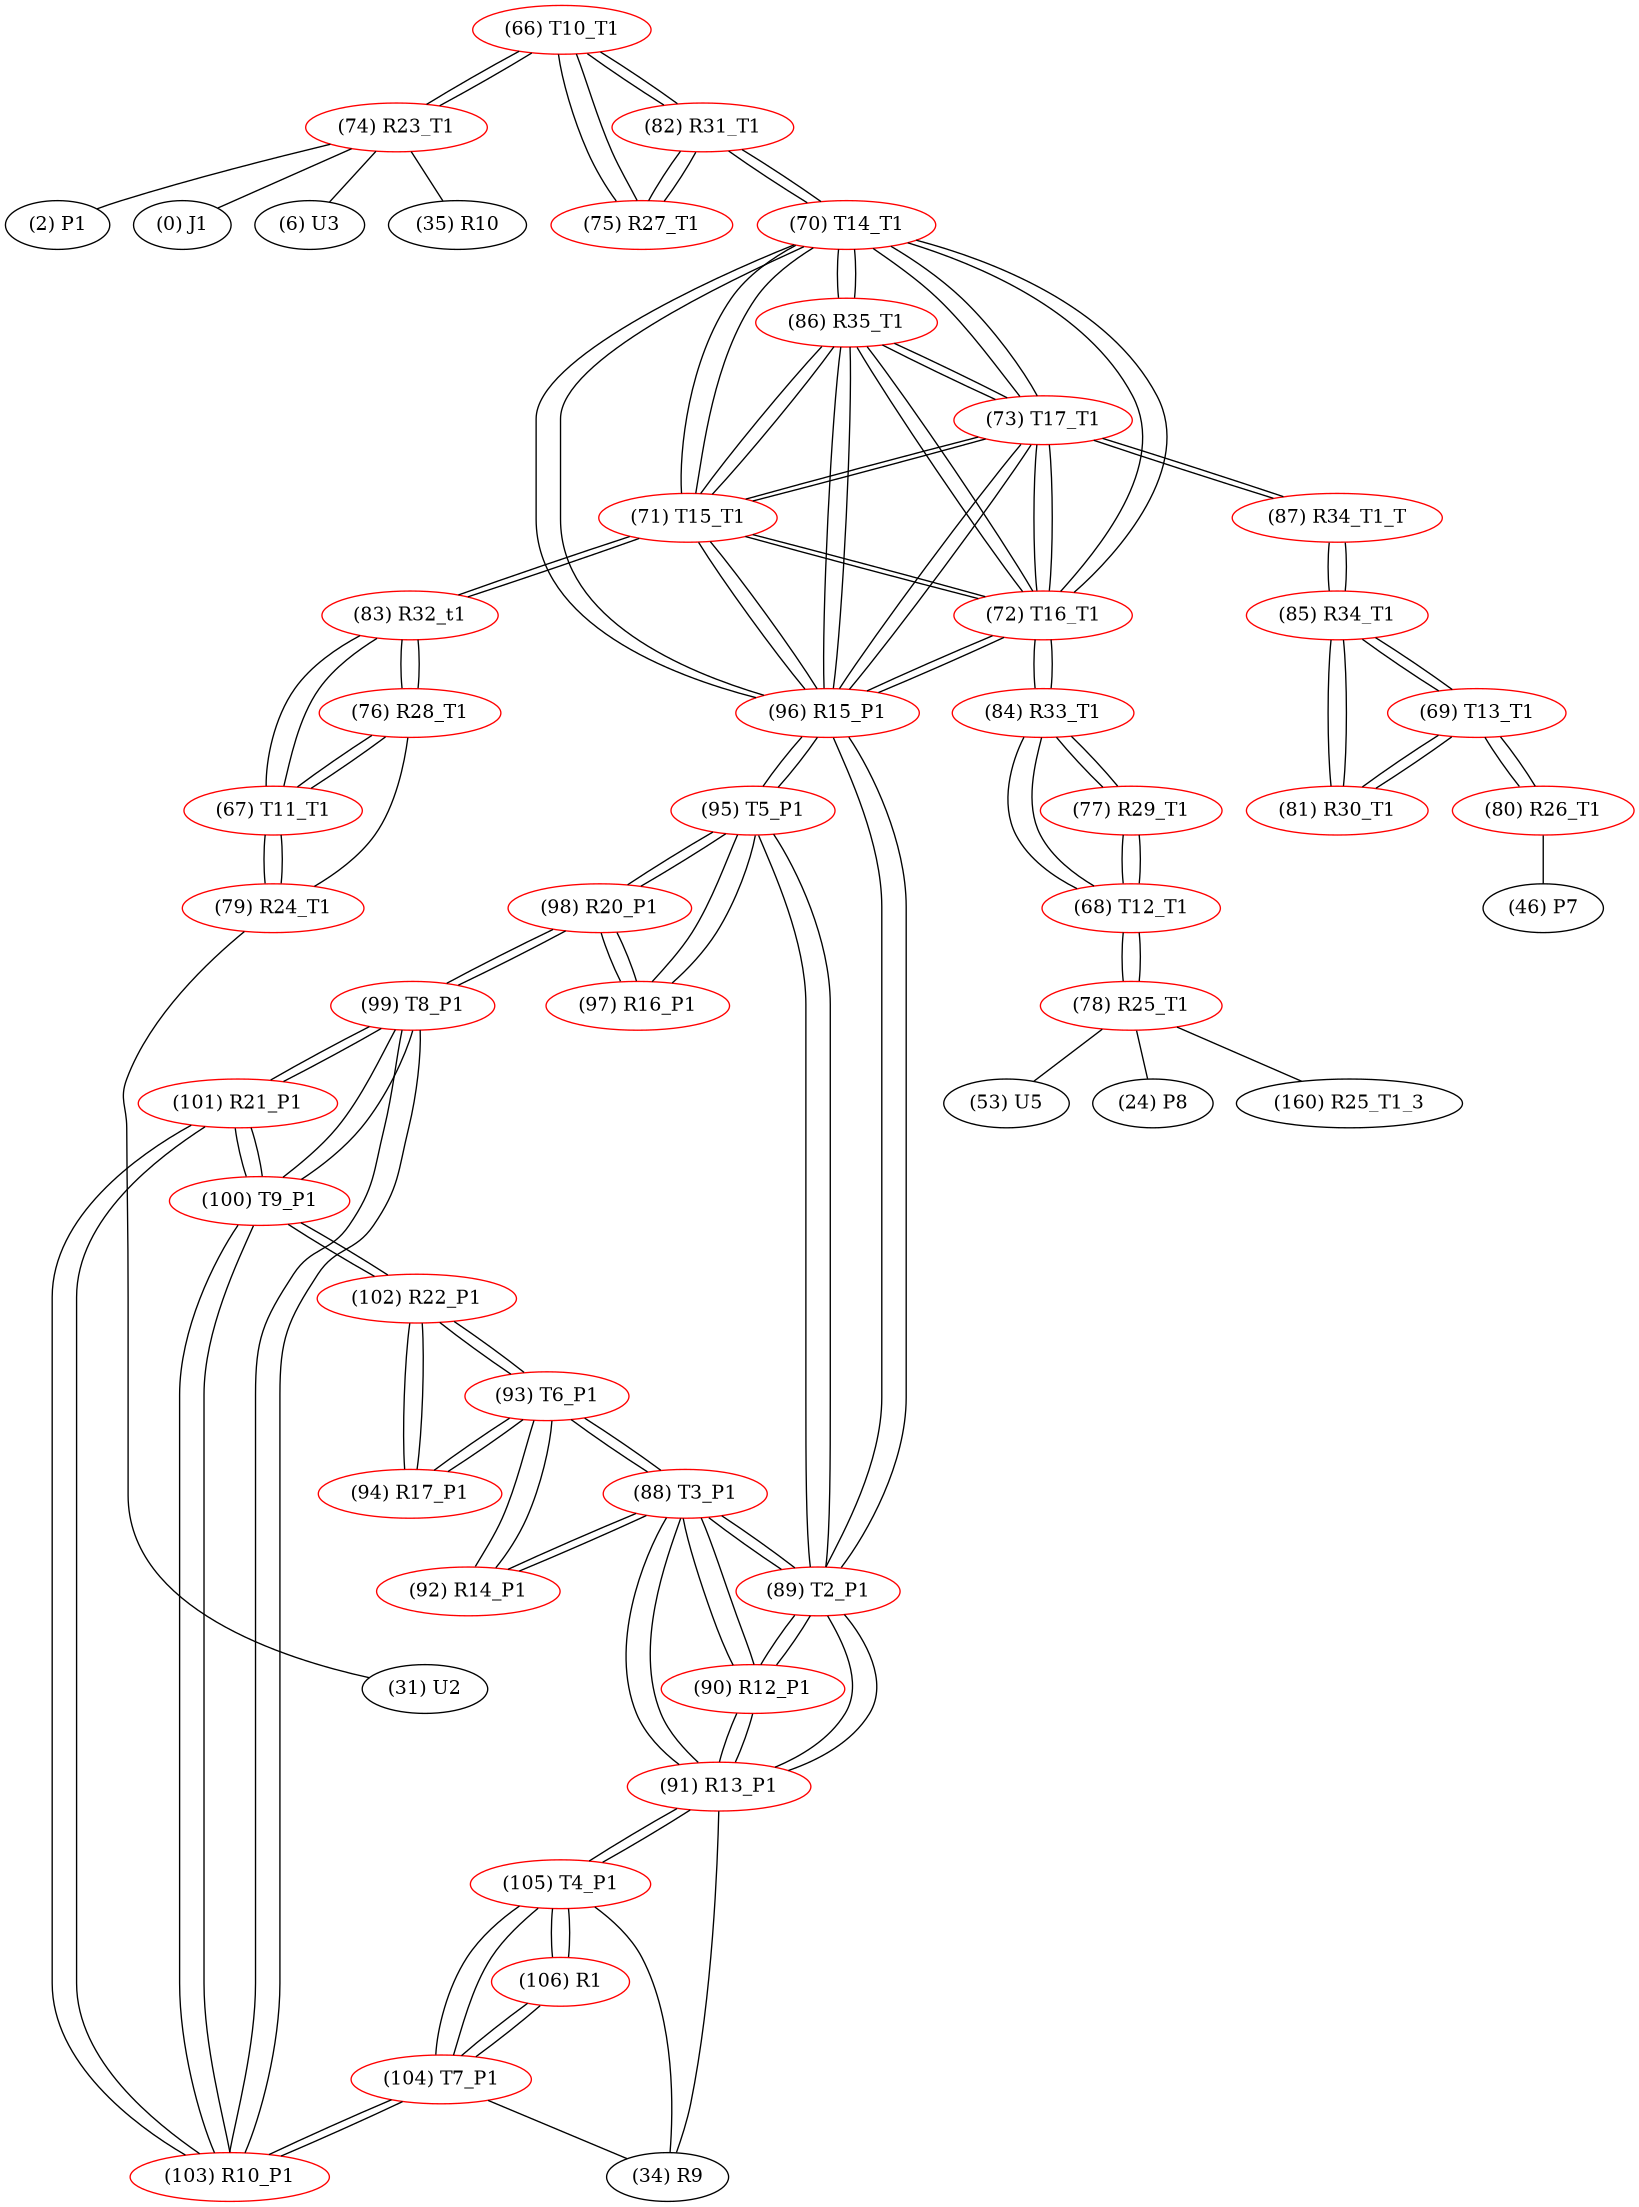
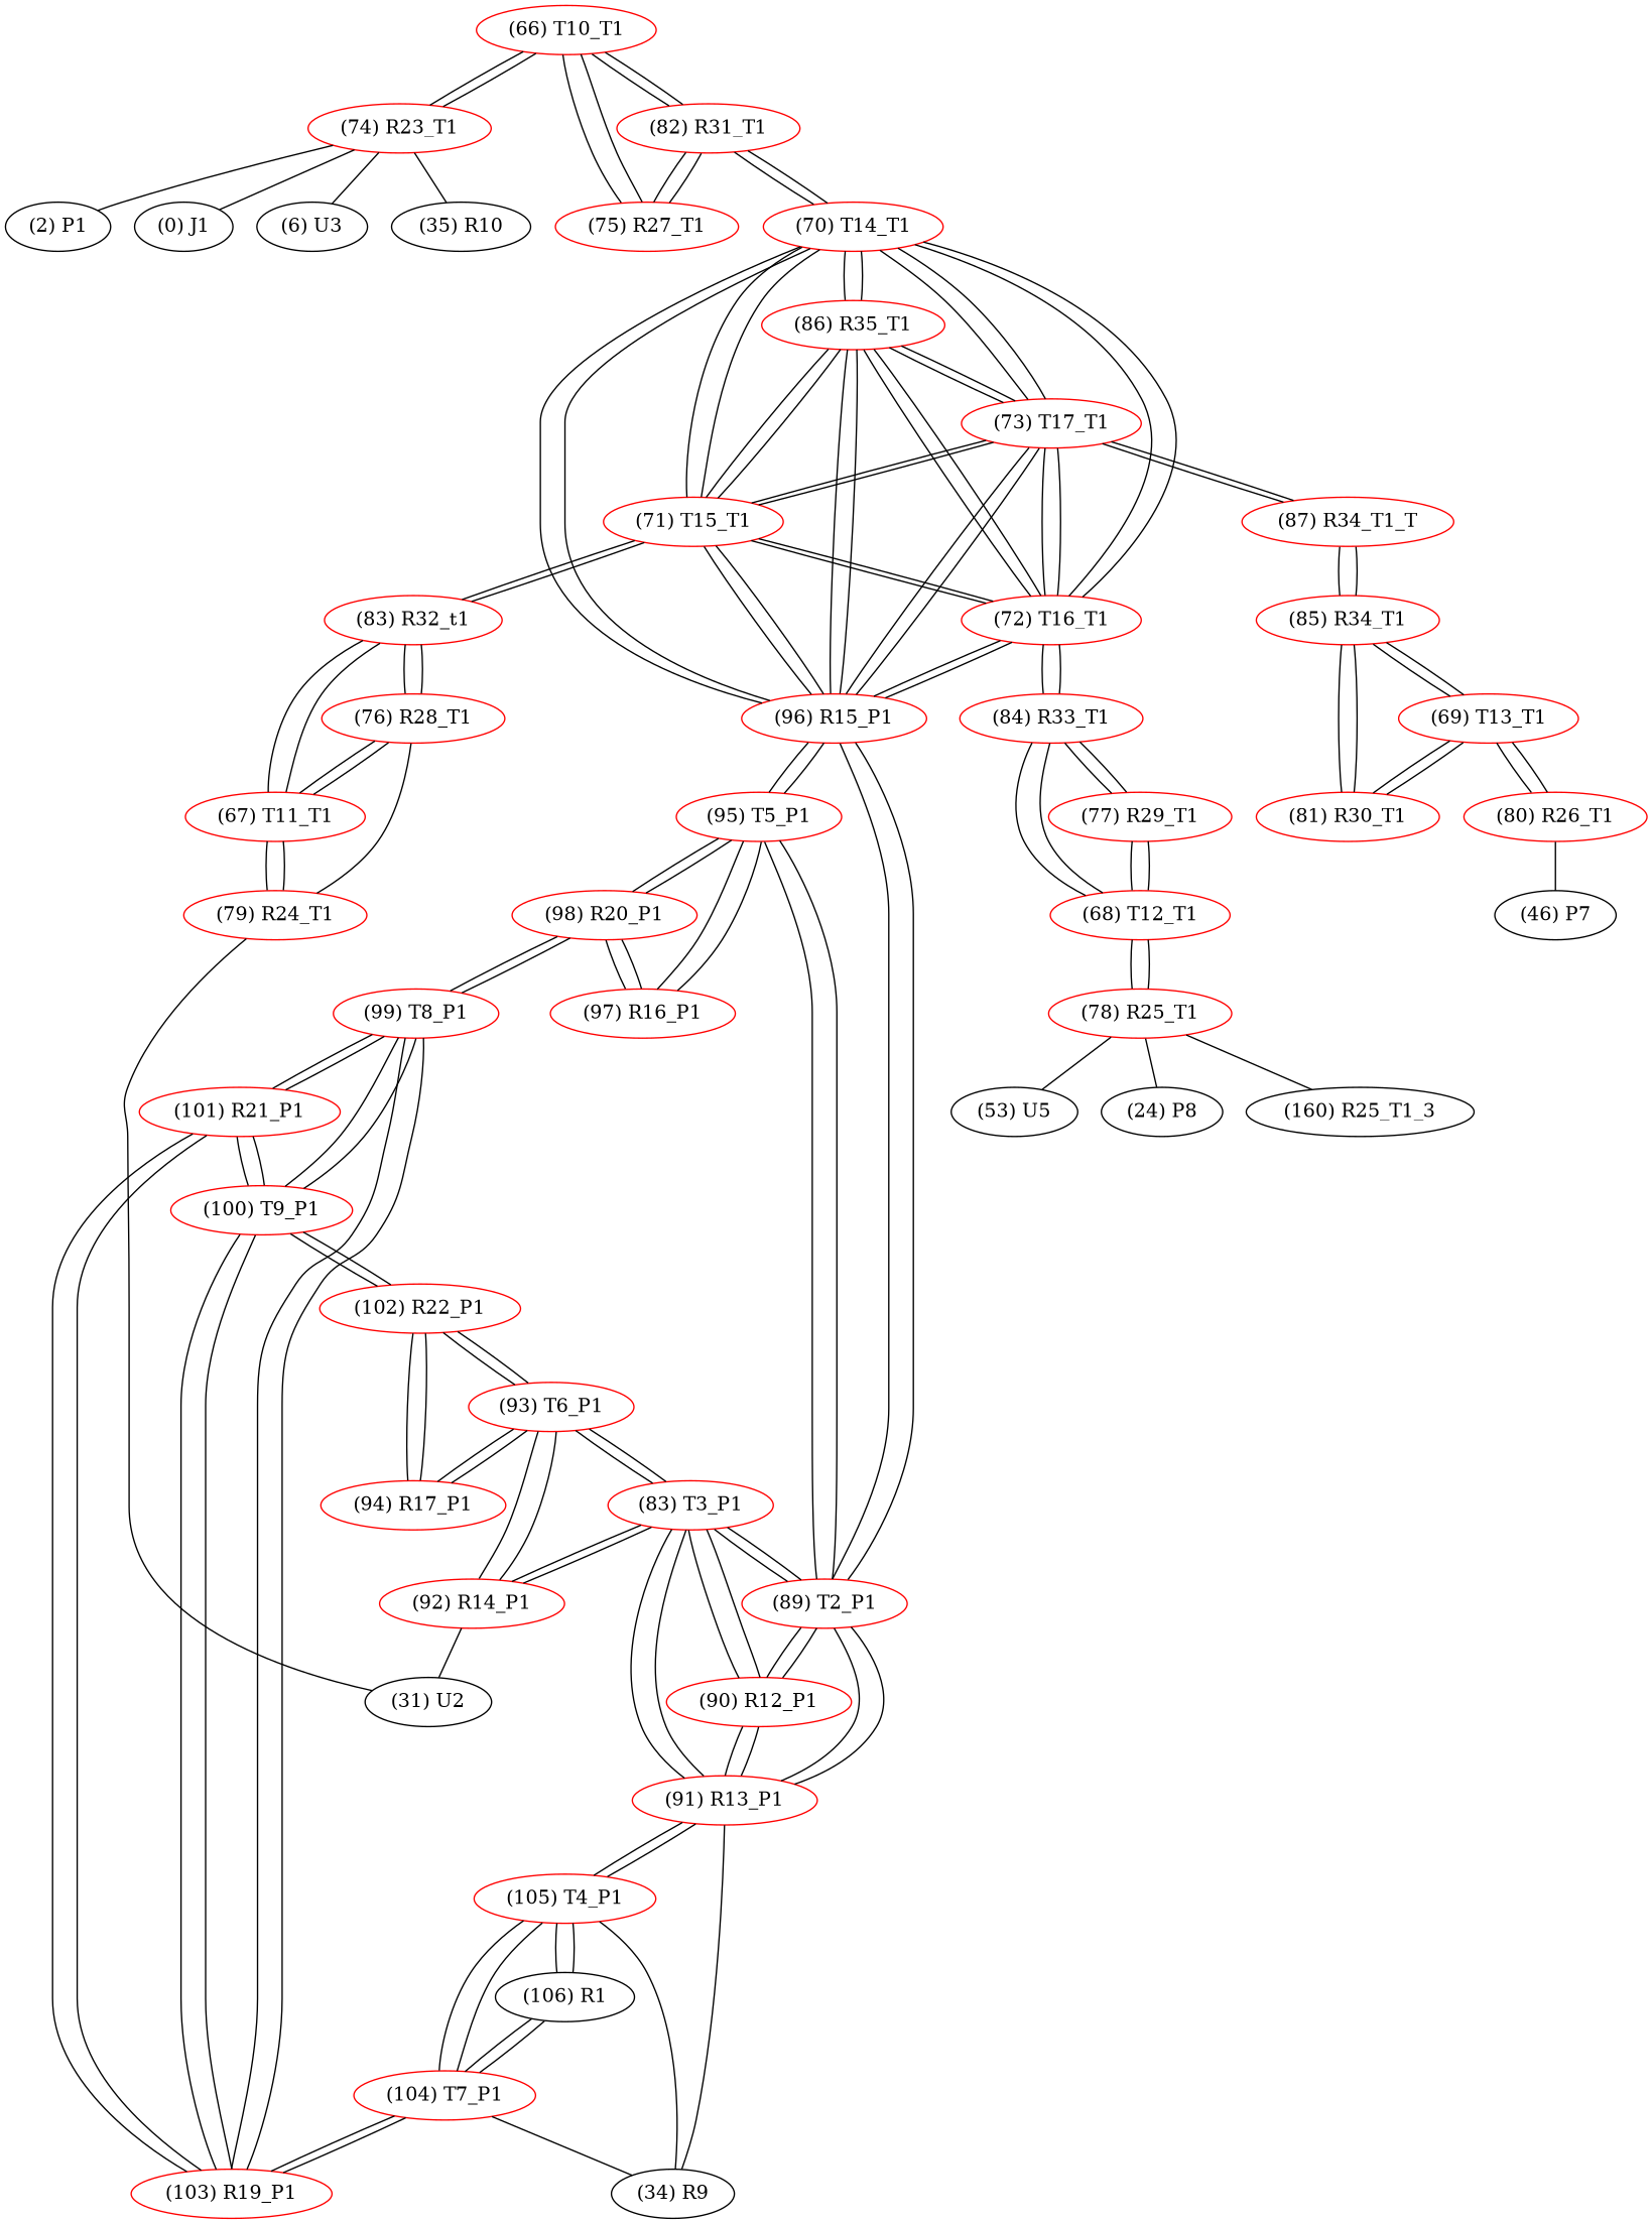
  graph {
    node [color=red]
    n1 [label="(66) T10_T1"]
    n2 [label="(74) R23_T1"]
    n3 [label="(82) R31_T1"]
    n4 [label="(75) R27_T1"]
    n5 [label="(2) P1" color=""]
    n6 [label="(0) J1" color=""]
    n7 [label="(6) U3" color=""]
    n8 [label="(35) R10" color=""]
    n9 [label="(70) T14_T1"]
    n10 [label="(71) T15_T1"]
    n11 [label="(72) T16_T1"]
    n12 [label="(96) R15_P1"]
    n13 [label="(73) T17_T1"]
    n14 [label="(86) R35_T1"]
    n15 [label="(67) T11_T1"]
    n16 [label="(79) R24_T1"]
    n17 [label="(76) R28_T1"]
    n18 [label="(83) R32_t1"]
    n19 [label="(31) U2" color=""]
    n20 [label="(53) U5" color=""]
    n21 [label="(68) T12_T1"]
    n22 [label="(84) R33_T1"]
    n23 [label="(77) R29_T1"]
    n24 [label="(78) R25_T1"]
    n25 [label="(24) P8" color=""]
    n26 [label="(160) R25_T1_3" color=""]
    n27 [label="(69) T13_T1"]
    n28 [label="(81) R30_T1"]
    n29 [label="(85) R34_T1"]
    n30 [label="(80) R26_T1"]
    n31 [label="(87) R34_T1_T"]
    n32 [label="(46) P7" color=""]
    n33 [label="(89) T2_P1"]
    n34 [label="(95) T5_P1"]
-   n35 [label="(88) T3_P1"]
+   n35 [label="(83) T3_P1"]
    n36 [label="(91) R13_P1"]
    n37 [label="(90) R12_P1"]
    n38 [label="(97) R16_P1"]
    n39 [label="(98) R20_P1"]
    n40 [label="(92) R14_P1"]
    n41 [label="(93) T6_P1"]
    n42 [label="(102) R22_P1"]
    n43 [label="(94) R17_P1"]
    n44 [label="(105) T4_P1"]
    n45 [label="(34) R9" color=""]
    n46 [label="(100) T9_P1"]
    n47 [label="(104) T7_P1"]
-   n48 [label="(106) R1"]
+   n48 [color=black label="(106) R1"]
    n49 [label="(99) T8_P1"]
-   n50 [label="(103) R10_P1"]
+   n50 [label="(103) R19_P1"]
    n51 [label="(101) R21_P1"]
    n1 -- n2
    n1 -- n3
    n1 -- n4
    n2 -- n1
    n2 -- n5
    n2 -- n6
    n2 -- n7
    n2 -- n8
    n3 -- n1
    n3 -- n4
    n3 -- n9
    n4 -- n1
    n4 -- n3
    n9 -- n3
    n9 -- n10
    n9 -- n11
    n9 -- n12
    n9 -- n13
    n9 -- n14
    n10 -- n9
    n10 -- n11
    n10 -- n12
    n10 -- n13
    n10 -- n14
    n10 -- n18
    n11 -- n9
    n11 -- n10
    n11 -- n12
    n11 -- n13
    n11 -- n14
    n11 -- n22
    n12 -- n9
    n12 -- n10
    n12 -- n11
    n12 -- n13
    n12 -- n14
    n12 -- n33
    n12 -- n34
    n13 -- n9
    n13 -- n10
    n13 -- n11
    n13 -- n12
    n13 -- n14
    n13 -- n31
    n14 -- n9
    n14 -- n10
    n14 -- n11
    n14 -- n12
    n14 -- n13
    n15 -- n16
    n15 -- n17
    n15 -- n18
    n16 -- n15
    n16 -- n17
    n16 -- n19
    n17 -- n15
    n17 -- n18
    n18 -- n10
    n18 -- n15
    n18 -- n17
    n21 -- n22
    n21 -- n23
    n21 -- n24
    n22 -- n11
    n22 -- n21
    n22 -- n23
    n23 -- n21
    n23 -- n22
    n24 -- n20
    n24 -- n21
    n24 -- n25
    n24 -- n26
    n27 -- n28
    n27 -- n29
    n27 -- n30
    n28 -- n27
    n28 -- n29
    n29 -- n27
    n29 -- n28
    n29 -- n31
    n30 -- n27
    n30 -- n32
    n31 -- n13
    n31 -- n29
    n33 -- n12
    n33 -- n34
    n33 -- n35
    n33 -- n36
    n33 -- n37
    n34 -- n12
    n34 -- n33
    n34 -- n38
    n34 -- n39
    n35 -- n33
    n35 -- n36
    n35 -- n37
    n35 -- n40
    n35 -- n41
    n36 -- n33
    n36 -- n35
    n36 -- n37
    n36 -- n44
    n36 -- n45
    n37 -- n33
    n37 -- n35
    n37 -- n36
    n38 -- n34
    n38 -- n39
    n39 -- n34
    n39 -- n38
    n39 -- n49
+   n40 -- n19
    n40 -- n35
    n40 -- n41
    n41 -- n35
    n41 -- n40
    n41 -- n42
    n41 -- n43
    n42 -- n41
    n42 -- n43
    n42 -- n46
    n43 -- n41
    n43 -- n42
    n44 -- n36
    n44 -- n45
    n44 -- n47
    n44 -- n48
    n46 -- n42
    n46 -- n49
    n46 -- n50
    n46 -- n51
    n47 -- n44
    n47 -- n45
    n47 -- n48
    n47 -- n50
    n48 -- n44
    n48 -- n47
    n49 -- n39
    n49 -- n46
    n49 -- n50
    n49 -- n51
    n50 -- n46
    n50 -- n47
    n50 -- n49
    n50 -- n51
    n51 -- n46
    n51 -- n49
    n51 -- n50
  }
